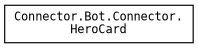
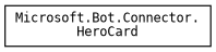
  digraph {
    rankdir=LR
    fontname="DejaVu Sans Mono"
-   n1 [color=black fillcolor=white fontname="DejaVu Sans Mono" fontsize=10 height=0.2 label="Connector.Bot.Connector.\lHeroCard" shape=record style=filled width=0.4]
+   n1 [color=black fillcolor=white fontname="DejaVu Sans Mono" fontsize=10 height=0.2 label="Microsoft.Bot.Connector.\lHeroCard" shape=record style=filled width=0.4]
  }
